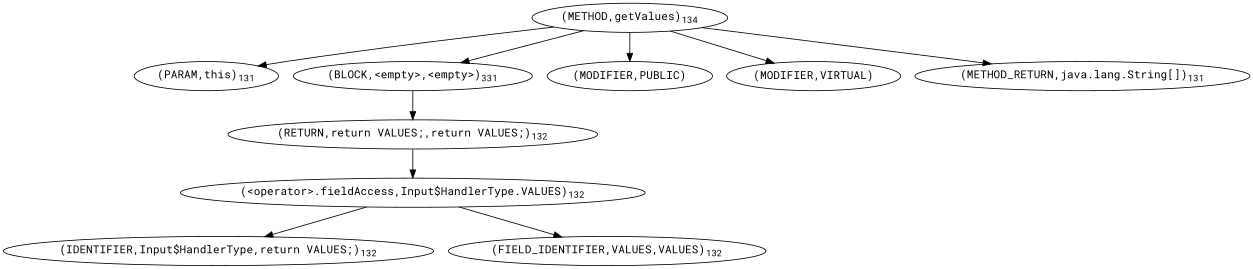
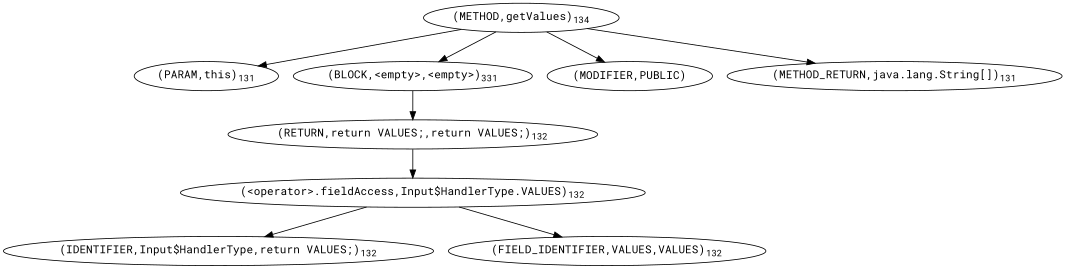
  digraph {
    fontname="Roboto Mono"
    node [fontname="Roboto Mono"]
    edge [fontname="Roboto Mono"]
    n1 [label=<(METHOD,getValues)<SUB>134</SUB>>]
    n2 [label=<(PARAM,this)<SUB>131</SUB>>]
    n3 [label=<(BLOCK,&lt;empty&gt;,&lt;empty&gt;)<SUB>331</SUB>>]
    n4 [label=<(MODIFIER,PUBLIC)>]
-   n5 [label=<(MODIFIER,VIRTUAL)>]
    n6 [label=<(METHOD_RETURN,java.lang.String[])<SUB>131</SUB>>]
    n7 [label=<(RETURN,return VALUES;,return VALUES;)<SUB>132</SUB>>]
    n8 [label=<(&lt;operator&gt;.fieldAccess,Input$HandlerType.VALUES)<SUB>132</SUB>>]
    n9 [label=<(IDENTIFIER,Input$HandlerType,return VALUES;)<SUB>132</SUB>>]
    n10 [label=<(FIELD_IDENTIFIER,VALUES,VALUES)<SUB>132</SUB>>]
    n1 -> n2
    n1 -> n3
    n1 -> n4
-   n1 -> n5
    n1 -> n6
    n3 -> n7
    n7 -> n8
    n8 -> n9
    n8 -> n10
  }
